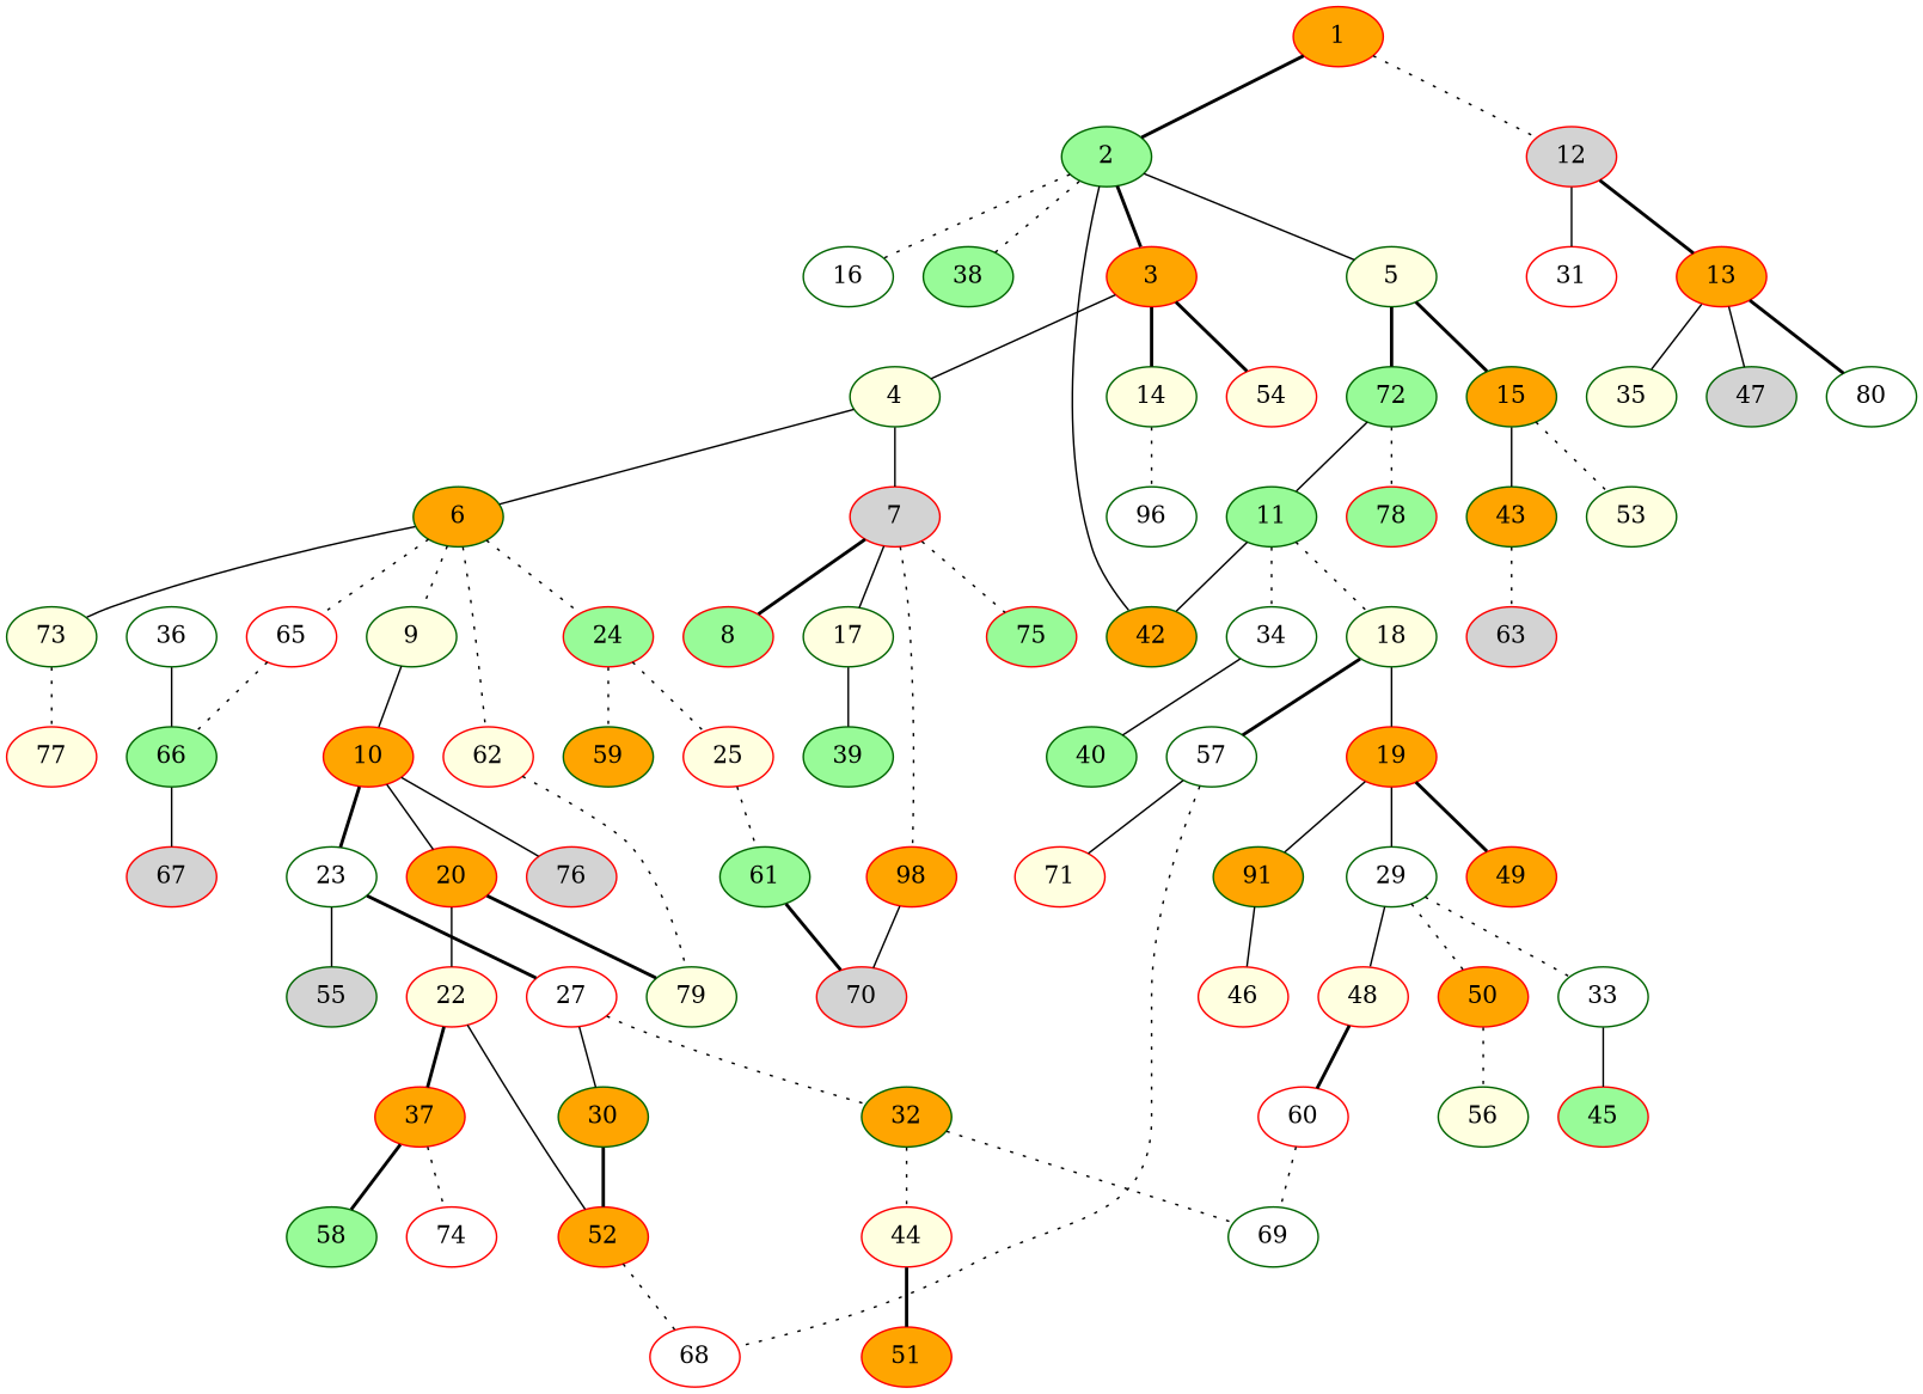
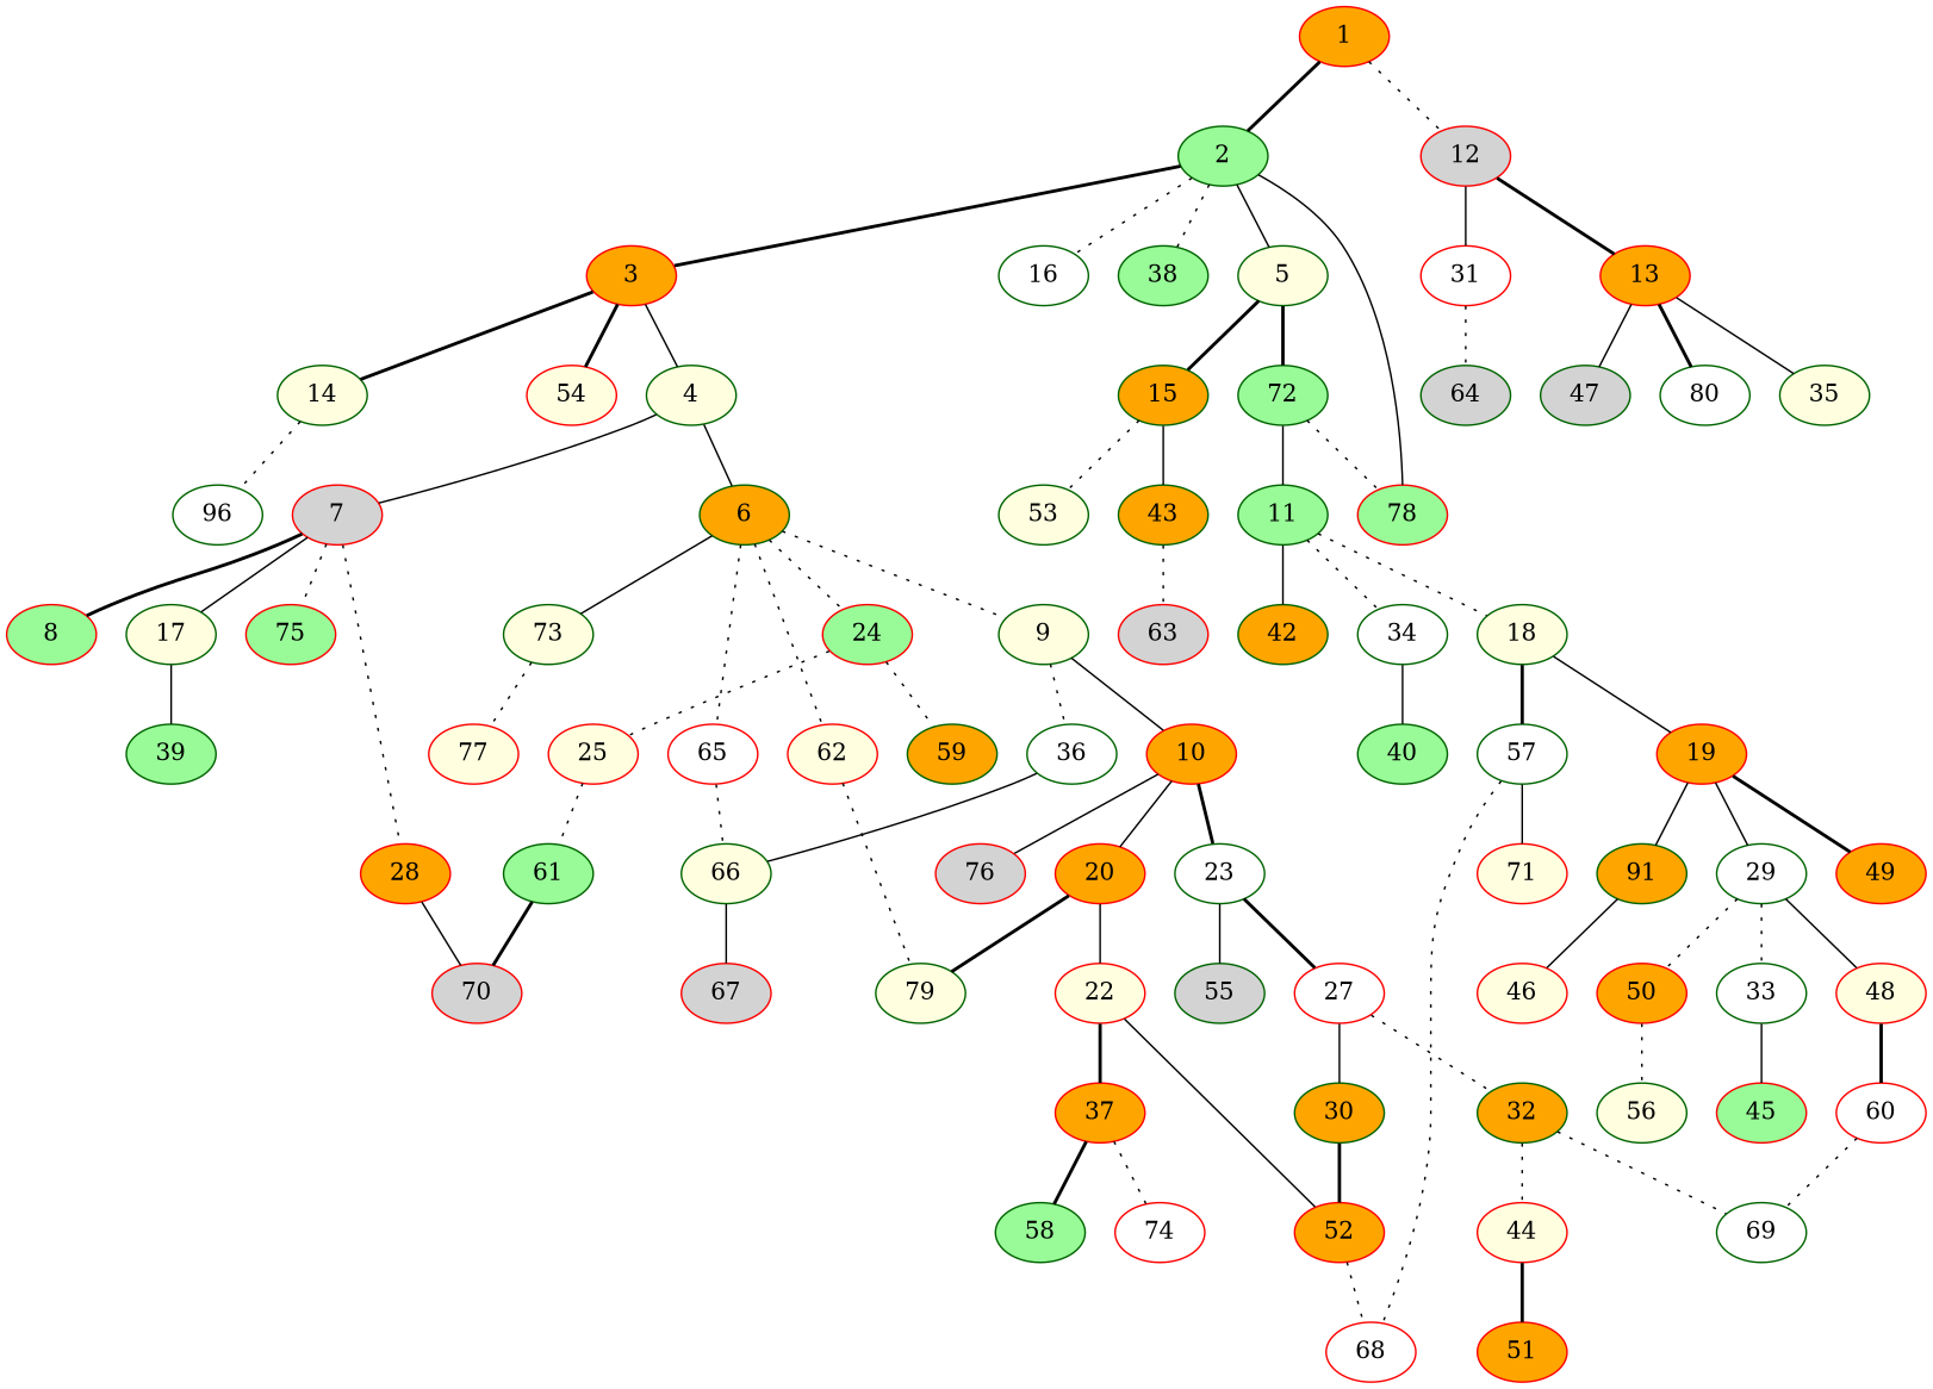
  graph {
    fontname="DejaVu Serif"
    node [color=darkgreen fillcolor=orange fontname="DejaVu Serif" style=filled]
    edge [fontname="DejaVu Serif" style=dotted]
    2 [fillcolor=palegreen]
    1 [color=red]
    12 [color=red fillcolor=lightgrey]
    3 [color=red]
    5 [fillcolor=lightyellow]
    16 [fillcolor=white]
    38 [fillcolor=palegreen]
    42
    13 [color=red]
    31 [color=red fillcolor=white]
    4 [fillcolor=lightyellow]
    14 [fillcolor=lightyellow]
    54 [color=red fillcolor=lightyellow]
    15
    72 [fillcolor=palegreen]
    6
    7 [color=red fillcolor=lightgrey]
    n18 [fillcolor=white label=96]
    9 [fillcolor=lightyellow]
    24 [color=red fillcolor=palegreen]
    62 [color=red fillcolor=lightyellow]
    65 [color=red fillcolor=white]
    73 [fillcolor=lightyellow]
    8 [color=red fillcolor=palegreen]
    17 [fillcolor=lightyellow]
-   28 [color=red label=98]
+   28 [color=red]
    75 [color=red fillcolor=palegreen]
    11 [fillcolor=palegreen]
    18 [fillcolor=lightyellow]
    34 [fillcolor=white]
    43
    53 [fillcolor=lightyellow]
    78 [color=red fillcolor=palegreen]
    10 [color=red]
    36 [fillcolor=white]
    25 [color=red fillcolor=lightyellow]
    59
    79 [fillcolor=lightyellow]
-   66 [fillcolor=palegreen]
+   66 [fillcolor=lightyellow]
    77 [color=red fillcolor=lightyellow]
    39 [fillcolor=palegreen]
    70 [color=red fillcolor=lightgrey]
    20 [color=red]
    23 [fillcolor=white]
    76 [color=red fillcolor=lightgrey]
    22 [color=red fillcolor=lightyellow]
    27 [color=red fillcolor=white]
    55 [fillcolor=lightgrey]
    19 [color=red]
    57 [fillcolor=white]
    40 [fillcolor=palegreen]
    35 [fillcolor=lightyellow]
    47 [fillcolor=lightgrey]
    80 [fillcolor=white]
+   64 [fillcolor=lightgrey]
    63 [color=red fillcolor=lightgrey]
    n57 [label=91]
    29 [fillcolor=white]
    49 [color=red]
    68 [color=red fillcolor=white]
    71 [color=red fillcolor=lightyellow]
    46 [color=red fillcolor=lightyellow]
    33 [fillcolor=white]
    48 [color=red fillcolor=lightyellow]
    50 [color=red]
    37 [color=red]
    52 [color=red]
    58 [fillcolor=palegreen]
    74 [color=red fillcolor=white]
    30
    32
    61 [fillcolor=palegreen]
    44 [color=red fillcolor=lightyellow]
    69 [fillcolor=white]
    45 [color=red fillcolor=palegreen]
    60 [color=red fillcolor=white]
    56 [fillcolor=lightyellow]
    51 [color=red]
    67 [color=red fillcolor=lightgrey]
    2 -- 3 [style=bold]
    2 -- 5 [style=solid]
    2 -- 16
    2 -- 38
-   2 -- 42 [style=solid]
+   2 -- 78 [style=solid]
    1 -- 2 [style=bold]
    1 -- 12
    12 -- 13 [style=bold]
    12 -- 31 [style=solid]
    3 -- 4 [style=solid]
    3 -- 14 [style=bold]
    3 -- 54 [style=bold]
    5 -- 15 [style=bold]
    5 -- 72 [style=bold]
    13 -- 35 [style=solid]
    13 -- 47 [style=solid]
    13 -- 80 [style=bold]
+   31 -- 64
    4 -- 6 [style=solid]
    4 -- 7 [style=solid]
    14 -- n18
    15 -- 43 [style=solid]
    15 -- 53
    72 -- 11 [style=solid]
    72 -- 78
    6 -- 9
    6 -- 24
    6 -- 62
    6 -- 65
    6 -- 73 [style=solid]
    7 -- 8 [style=bold]
    7 -- 17 [style=solid]
    7 -- 28
    7 -- 75
    9 -- 10 [style=solid]
+   9 -- 36
    24 -- 25
    24 -- 59
    62 -- 79
    65 -- 66
    73 -- 77
    17 -- 39 [style=solid]
    28 -- 70 [style=solid]
    11 -- 42 [style=solid]
    11 -- 18
    11 -- 34
    18 -- 19 [style=solid]
    18 -- 57 [style=bold]
    34 -- 40 [style=solid]
    43 -- 63
    10 -- 20 [style=solid]
    10 -- 23 [style=bold]
    10 -- 76 [style=solid]
    36 -- 66 [style=solid]
    25 -- 61
    66 -- 67 [style=solid]
    20 -- 79 [style=bold]
    20 -- 22 [style=solid]
    23 -- 27 [style=bold]
    23 -- 55 [style=solid]
    22 -- 37 [style=bold]
    22 -- 52 [style=solid]
    27 -- 30 [style=solid]
    27 -- 32
    19 -- n57 [style=solid]
    19 -- 29 [style=solid]
    19 -- 49 [style=bold]
    57 -- 68
    57 -- 71 [style=solid]
    n57 -- 46 [style=solid]
    29 -- 33
    29 -- 48 [style=solid]
    29 -- 50
    33 -- 45 [style=solid]
    48 -- 60 [style=bold]
    50 -- 56
    37 -- 58 [style=bold]
    37 -- 74
    52 -- 68
    30 -- 52 [style=bold]
    32 -- 44
    32 -- 69
    61 -- 70 [style=bold]
    44 -- 51 [style=bold]
    60 -- 69
  }
